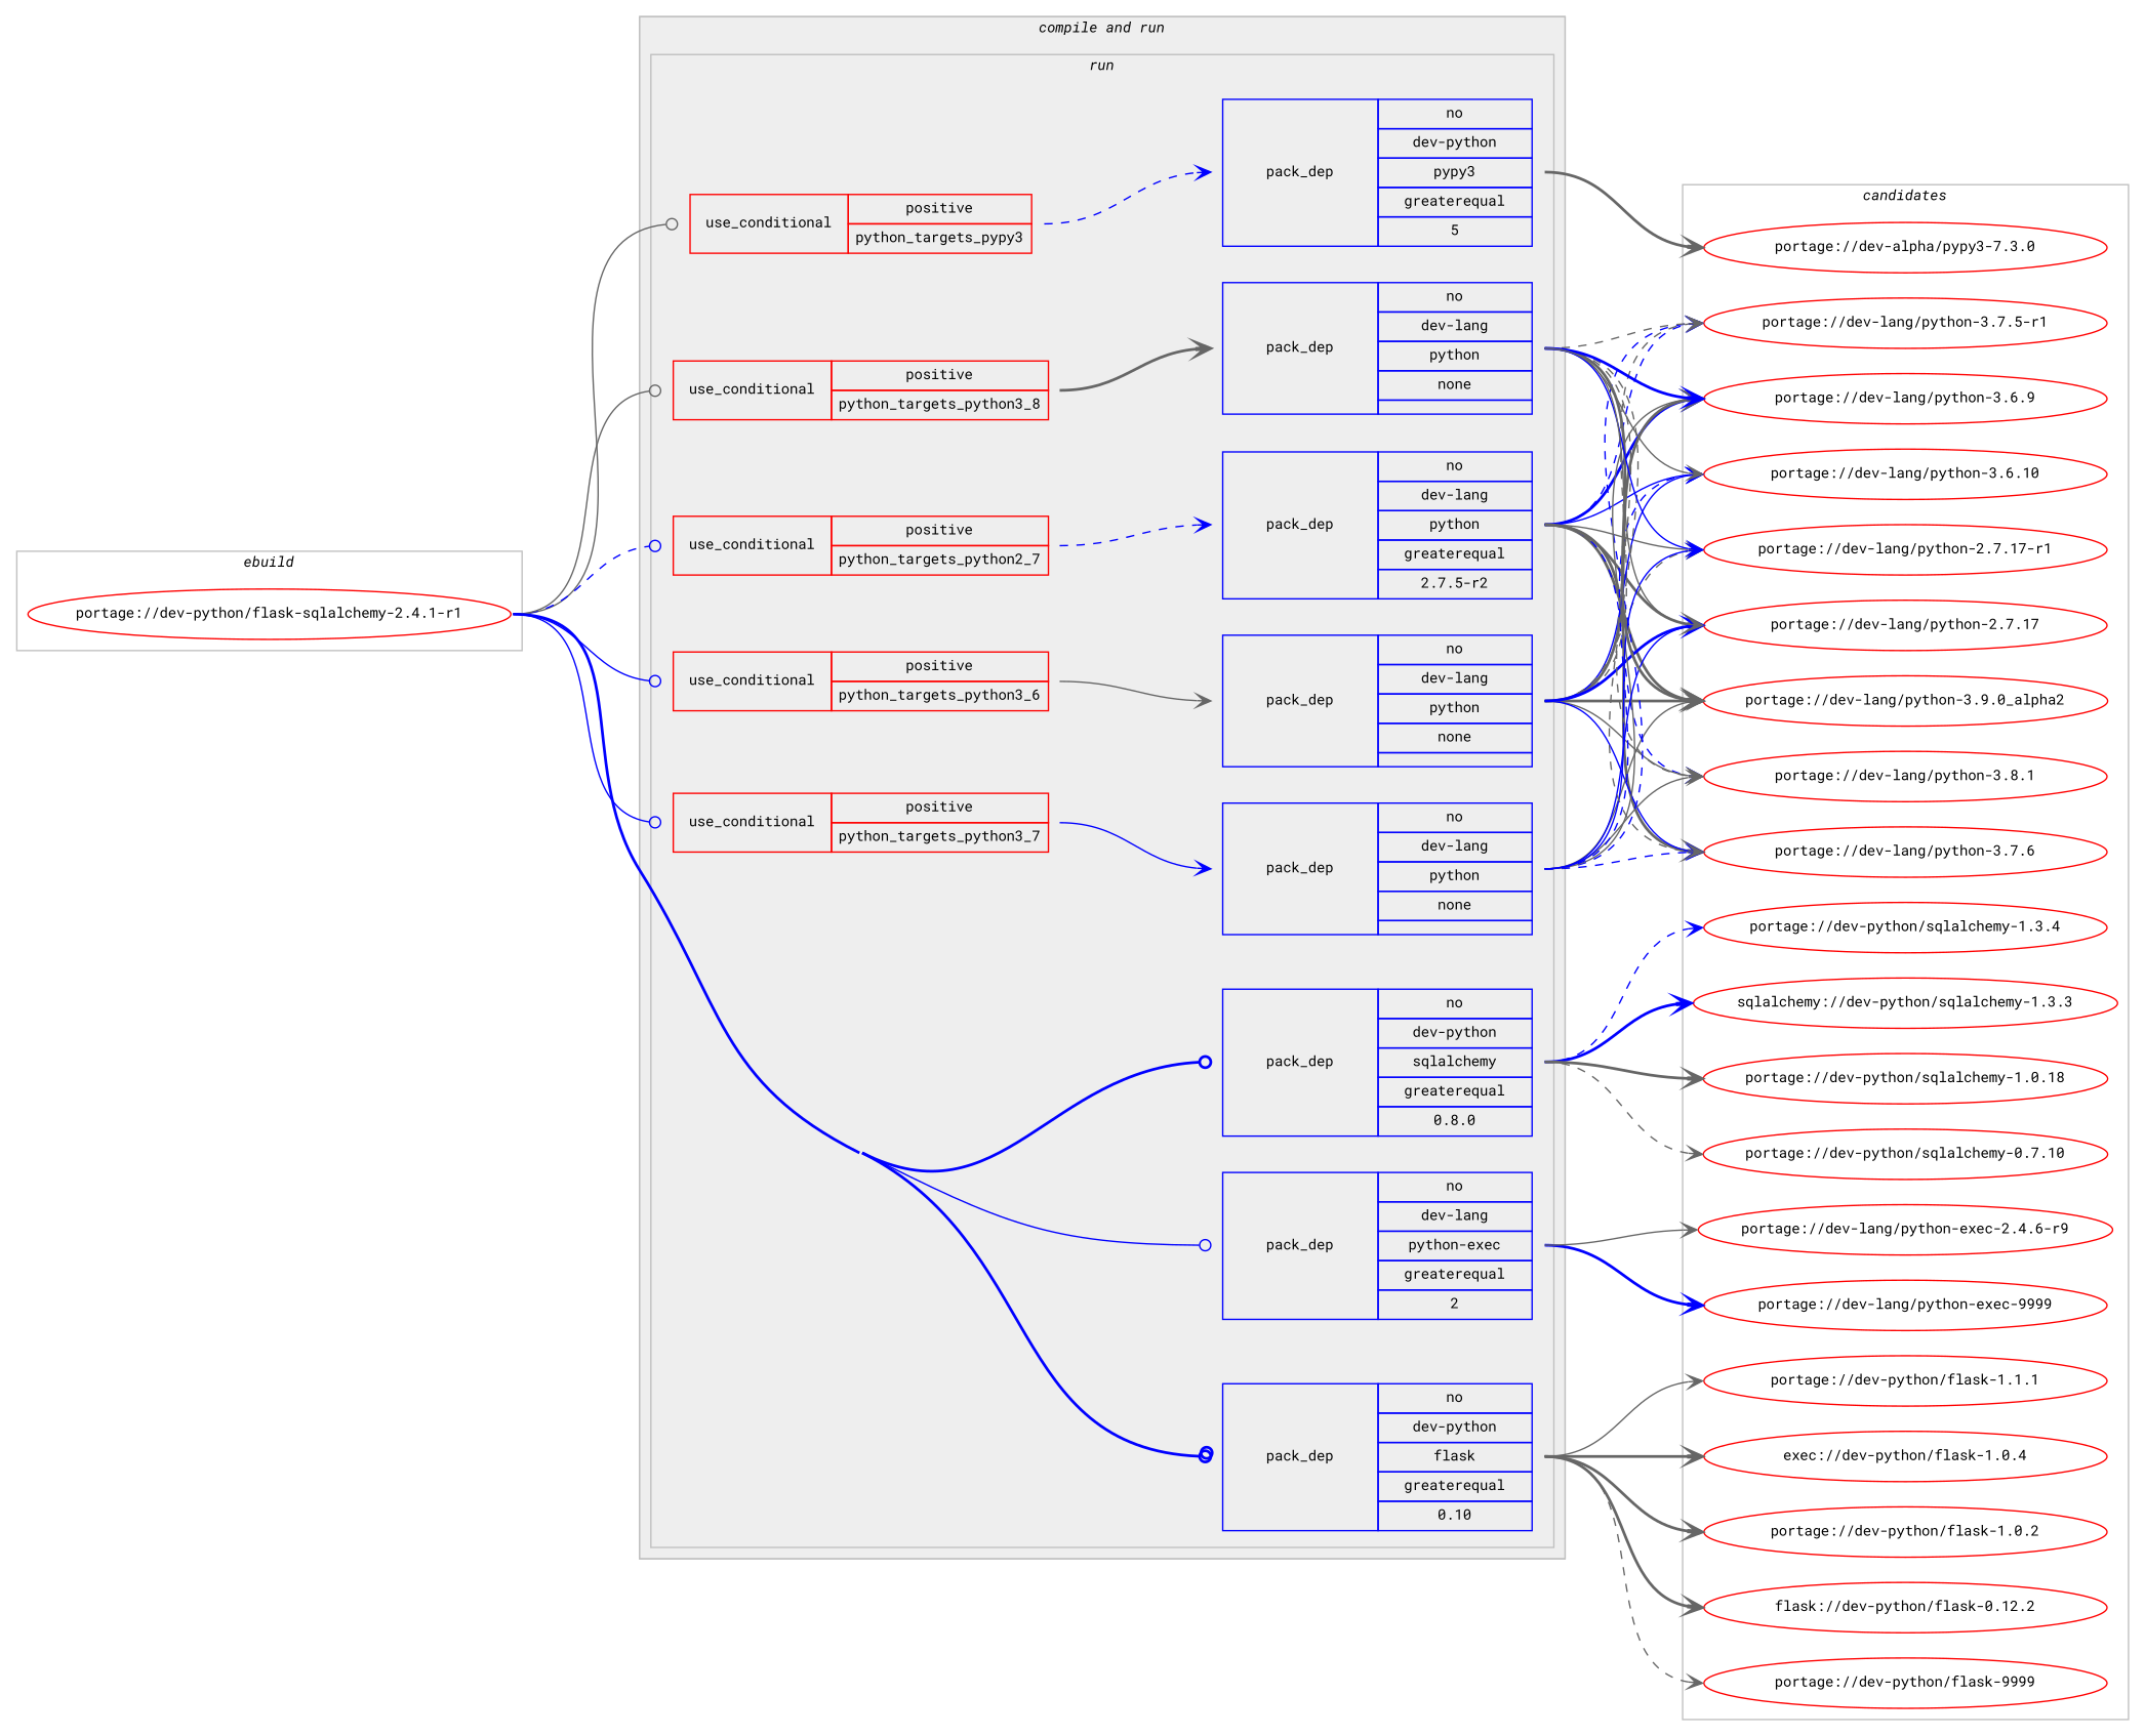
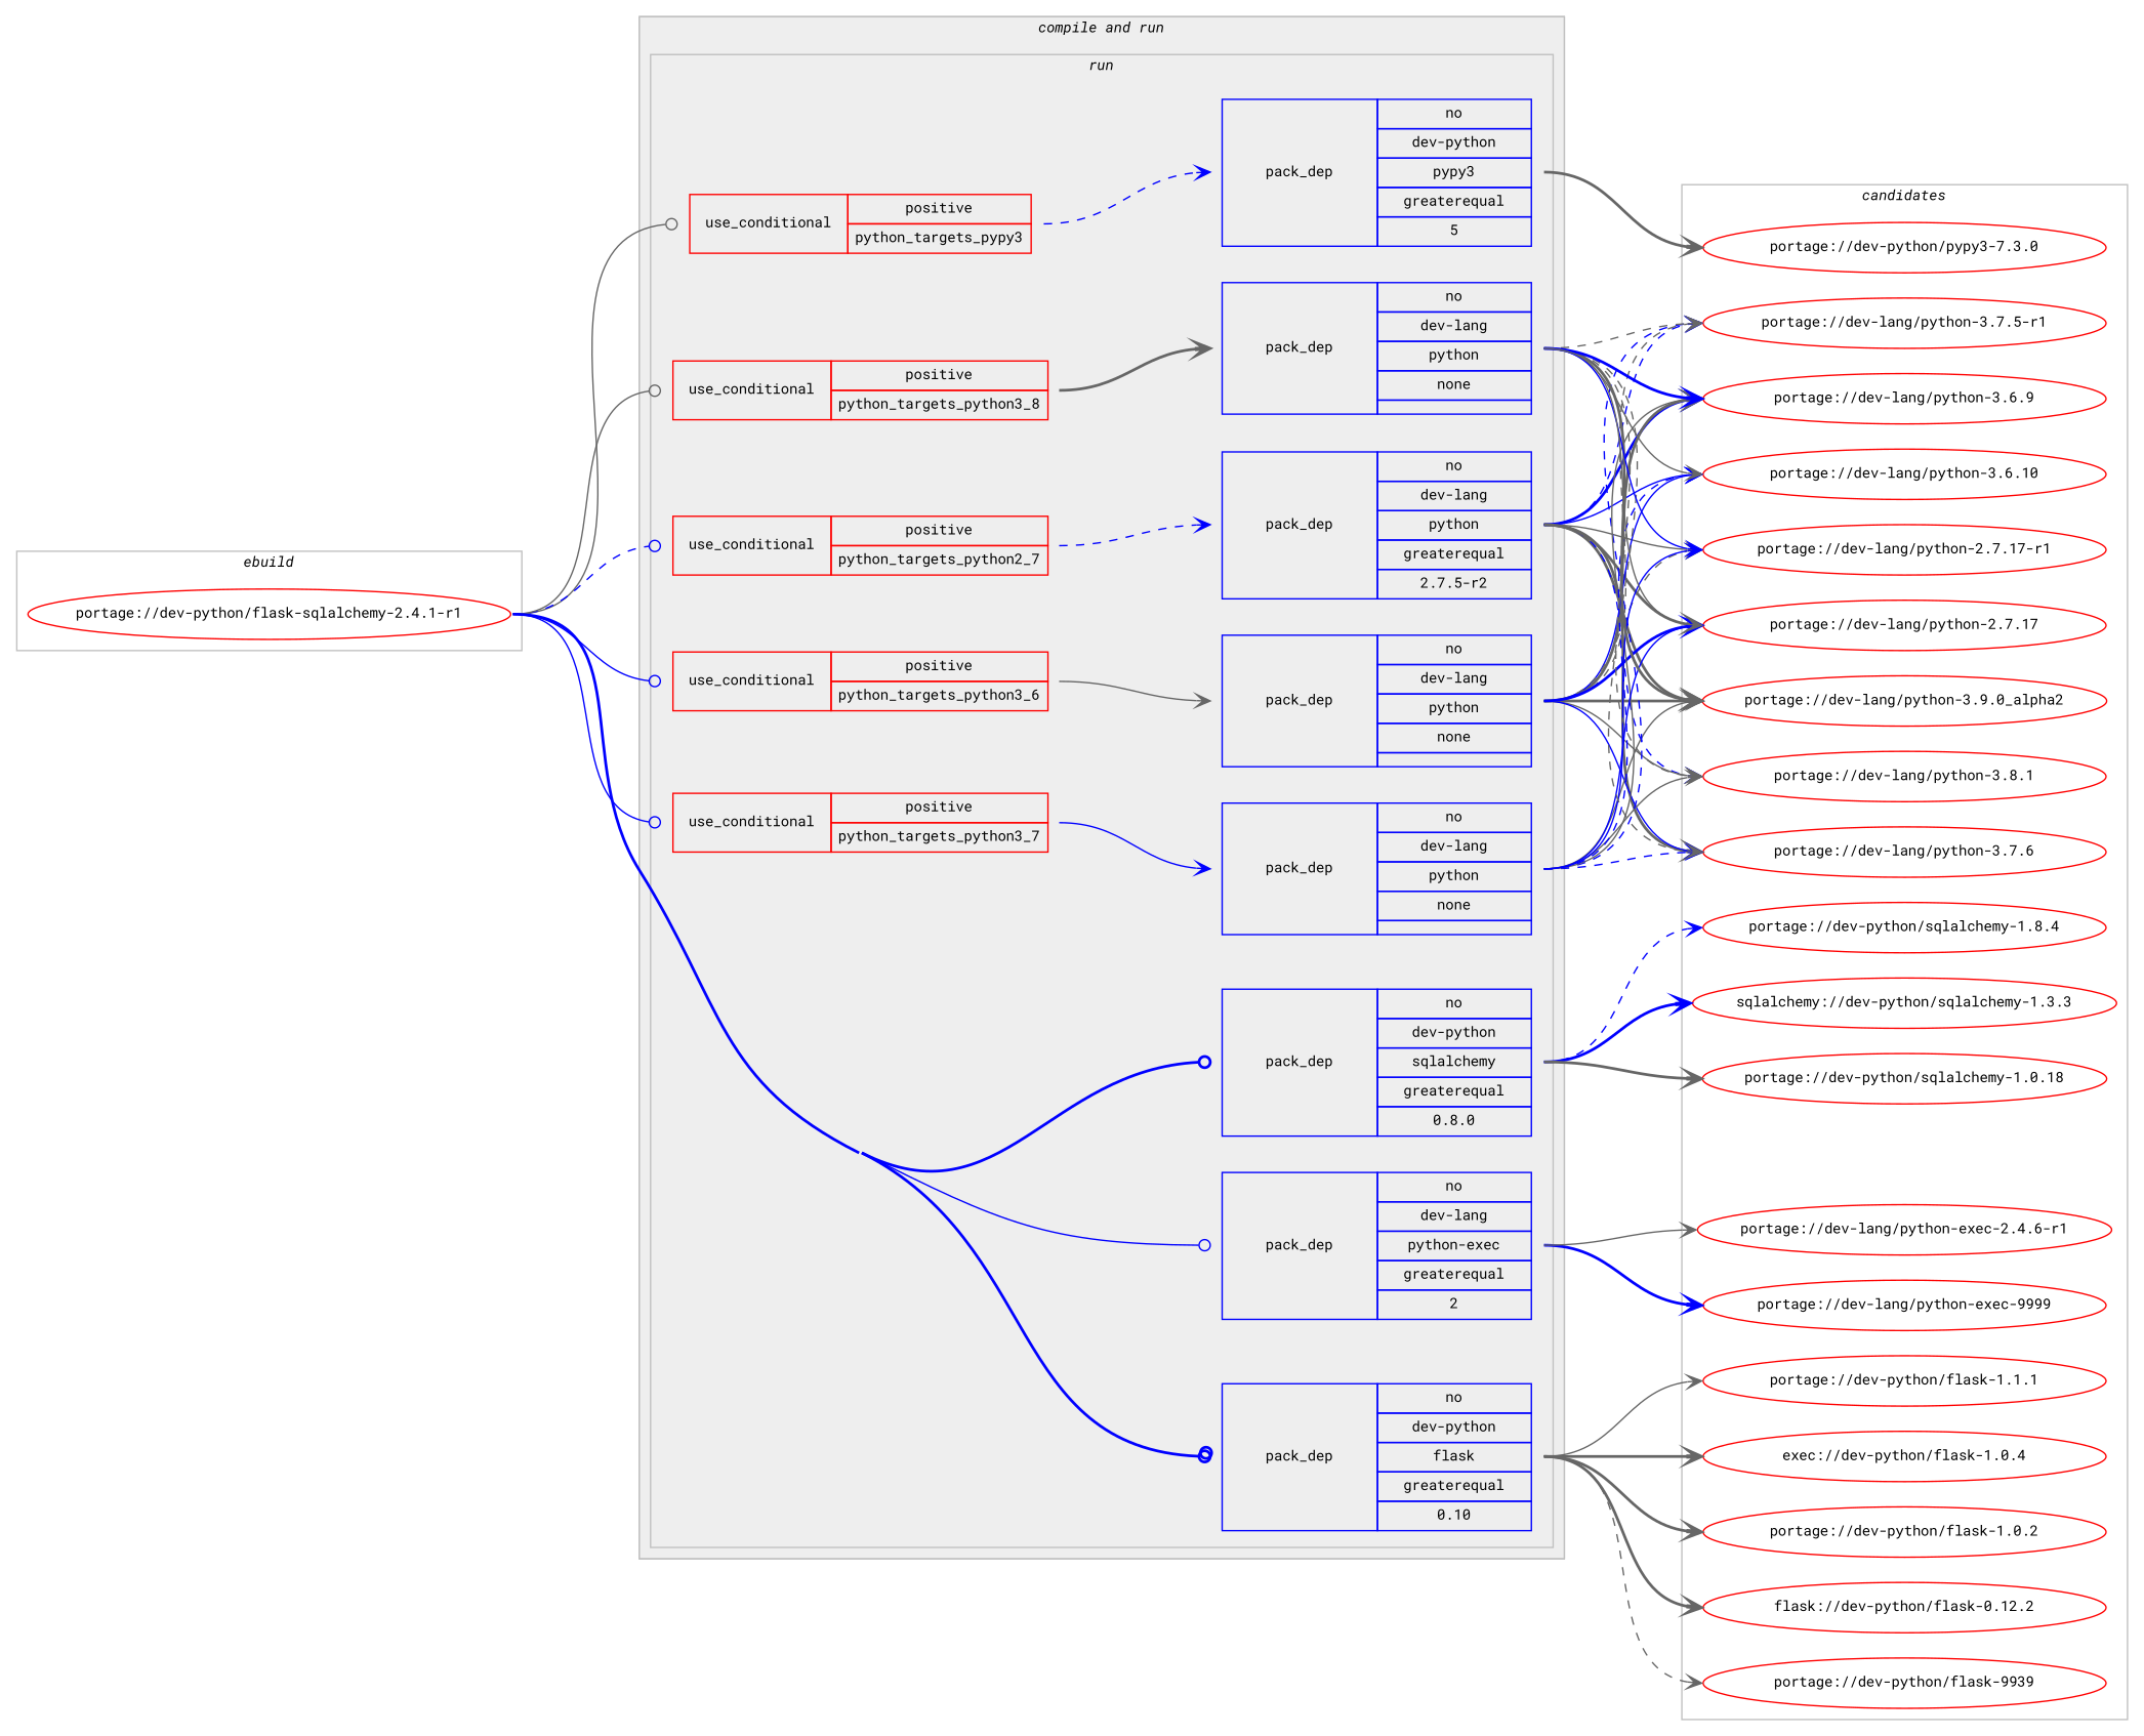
  digraph {
    compound=true
    concentrate=true
    fontname="Roboto Mono"
    fontsize=10
    newrank=true
    rankdir=LR
    ranksep=1.5
    node [color=red fontname="Roboto Mono" fontsize=10]
    edge [arrowhead=vee color=gray40 fontname="Roboto Mono" headport=w style=solid tailport=e weight=100]
    n1 [label="portage://dev-python/flask-sqlalchemy-2.4.1-r1" width=4]
    n2 [color=blue label=<<TABLE BORDER="0" CELLBORDER="1" CELLSPACING="0" CELLPADDING="4" WIDTH="220"><TR><TD ROWSPAN="6" CELLPADDING="30">pack_dep</TD></TR><TR><TD WIDTH="110">no</TD></TR><TR><TD>dev-python</TD></TR><TR><TD>pypy3</TD></TR><TR><TD>greaterequal</TD></TR><TR><TD>5</TD></TR></TABLE>> shape=none]
    n3 [label=<<TABLE BORDER="0" CELLBORDER="1" CELLSPACING="0" CELLPADDING="4"><TR><TD ROWSPAN="3" CELLPADDING="10">use_conditional</TD></TR><TR><TD>positive</TD></TR><TR><TD>python_targets_pypy3</TD></TR></TABLE>> shape=none]
    n4 [color=blue label=<<TABLE BORDER="0" CELLBORDER="1" CELLSPACING="0" CELLPADDING="4" WIDTH="220"><TR><TD ROWSPAN="6" CELLPADDING="30">pack_dep</TD></TR><TR><TD WIDTH="110">no</TD></TR><TR><TD>dev-lang</TD></TR><TR><TD>python</TD></TR><TR><TD>greaterequal</TD></TR><TR><TD>2.7.5-r2</TD></TR></TABLE>> shape=none]
    n5 [label=<<TABLE BORDER="0" CELLBORDER="1" CELLSPACING="0" CELLPADDING="4"><TR><TD ROWSPAN="3" CELLPADDING="10">use_conditional</TD></TR><TR><TD>positive</TD></TR><TR><TD>python_targets_python2_7</TD></TR></TABLE>> shape=none]
    n6 [color=blue label=<<TABLE BORDER="0" CELLBORDER="1" CELLSPACING="0" CELLPADDING="4" WIDTH="220"><TR><TD ROWSPAN="6" CELLPADDING="30">pack_dep</TD></TR><TR><TD WIDTH="110">no</TD></TR><TR><TD>dev-lang</TD></TR><TR><TD>python</TD></TR><TR><TD>none</TD></TR><TR><TD></TD></TR></TABLE>> shape=none]
    n7 [label=<<TABLE BORDER="0" CELLBORDER="1" CELLSPACING="0" CELLPADDING="4"><TR><TD ROWSPAN="3" CELLPADDING="10">use_conditional</TD></TR><TR><TD>positive</TD></TR><TR><TD>python_targets_python3_6</TD></TR></TABLE>> shape=none]
    n8 [color=blue label=<<TABLE BORDER="0" CELLBORDER="1" CELLSPACING="0" CELLPADDING="4" WIDTH="220"><TR><TD ROWSPAN="6" CELLPADDING="30">pack_dep</TD></TR><TR><TD WIDTH="110">no</TD></TR><TR><TD>dev-lang</TD></TR><TR><TD>python</TD></TR><TR><TD>none</TD></TR><TR><TD></TD></TR></TABLE>> shape=none]
    n9 [label=<<TABLE BORDER="0" CELLBORDER="1" CELLSPACING="0" CELLPADDING="4"><TR><TD ROWSPAN="3" CELLPADDING="10">use_conditional</TD></TR><TR><TD>positive</TD></TR><TR><TD>python_targets_python3_7</TD></TR></TABLE>> shape=none]
    n10 [color=blue label=<<TABLE BORDER="0" CELLBORDER="1" CELLSPACING="0" CELLPADDING="4" WIDTH="220"><TR><TD ROWSPAN="6" CELLPADDING="30">pack_dep</TD></TR><TR><TD WIDTH="110">no</TD></TR><TR><TD>dev-lang</TD></TR><TR><TD>python</TD></TR><TR><TD>none</TD></TR><TR><TD></TD></TR></TABLE>> shape=none]
    n11 [label=<<TABLE BORDER="0" CELLBORDER="1" CELLSPACING="0" CELLPADDING="4"><TR><TD ROWSPAN="3" CELLPADDING="10">use_conditional</TD></TR><TR><TD>positive</TD></TR><TR><TD>python_targets_python3_8</TD></TR></TABLE>> shape=none]
    n12 [color=blue label=<<TABLE BORDER="0" CELLBORDER="1" CELLSPACING="0" CELLPADDING="4" WIDTH="220"><TR><TD ROWSPAN="6" CELLPADDING="30">pack_dep</TD></TR><TR><TD WIDTH="110">no</TD></TR><TR><TD>dev-lang</TD></TR><TR><TD>python-exec</TD></TR><TR><TD>greaterequal</TD></TR><TR><TD>2</TD></TR></TABLE>> shape=none]
    n13 [color=blue label=<<TABLE BORDER="0" CELLBORDER="1" CELLSPACING="0" CELLPADDING="4" WIDTH="220"><TR><TD ROWSPAN="6" CELLPADDING="30">pack_dep</TD></TR><TR><TD WIDTH="110">no</TD></TR><TR><TD>dev-python</TD></TR><TR><TD>flask</TD></TR><TR><TD>greaterequal</TD></TR><TR><TD>0.10</TD></TR></TABLE>> shape=none]
    n14 [color=blue label=<<TABLE BORDER="0" CELLBORDER="1" CELLSPACING="0" CELLPADDING="4" WIDTH="220"><TR><TD ROWSPAN="6" CELLPADDING="30">pack_dep</TD></TR><TR><TD WIDTH="110">no</TD></TR><TR><TD>dev-python</TD></TR><TR><TD>sqlalchemy</TD></TR><TR><TD>greaterequal</TD></TR><TR><TD>0.8.0</TD></TR></TABLE>> shape=none]
-   n15 [label="portage://dev-alpha/pypy3-7.3.0" width=4]
+   n15 [label="portage://dev-python/pypy3-7.3.0" width=4]
    n16 [label="portage://dev-lang/python-3.9.0_alpha2" width=4]
    n17 [label="portage://dev-lang/python-3.8.1" width=4]
    n18 [label="portage://dev-lang/python-3.7.6" width=4]
    n19 [label="portage://dev-lang/python-3.7.5-r1" width=4]
    n20 [label="portage://dev-lang/python-3.6.9" width=4]
    n21 [label="portage://dev-lang/python-3.6.10" width=4]
    n22 [label="portage://dev-lang/python-2.7.17-r1" width=4]
    n23 [label="portage://dev-lang/python-2.7.17" width=4]
    n24 [label="portage://dev-lang/python-exec-9999" width=4]
-   n25 [label="portage://dev-lang/python-exec-2.4.6-r9" width=4]
-   n26 [label="portage://dev-python/flask-9999" width=4]
+   n25 [label="portage://dev-lang/python-exec-2.4.6-r1" width=4]
+   n26 [label="portage://dev-python/flask-9939" width=4]
    n27 [label="portage://dev-python/flask-1.1.1" width=4]
    n28 [label="exec://dev-python/flask-1.0.4" width=4]
    n29 [label="portage://dev-python/flask-1.0.2" width=4]
    n30 [label="flask://dev-python/flask-0.12.2" width=4]
-   n31 [label="portage://dev-python/sqlalchemy-1.3.4" width=4]
+   n31 [label="portage://dev-python/sqlalchemy-1.8.4" width=4]
    n32 [label="sqlalchemy://dev-python/sqlalchemy-1.3.3" width=4]
    n33 [label="portage://dev-python/sqlalchemy-1.0.18" width=4]
-   n34 [label="portage://dev-python/sqlalchemy-0.7.10" width=4]
    subgraph cluster_1 {
      color=gray
      label=<<i>ebuild</i>>
      rank=same
      n1
    }
    subgraph cluster_2 {
      color=gray
      label=<<i>dependencies</i>>
      subgraph cluster_3 {
        color=gray
        fillcolor="#eeeeee"
        label=<<i>compile</i>>
        style=filled
      }
      subgraph cluster_4 {
        color=gray
        fillcolor="#eeeeee"
        label=<<i>compile and run</i>>
        style=filled
      }
      subgraph cluster_5 {
        color=gray
        fillcolor="#eeeeee"
        label=<<i>run</i>>
        style=filled
        subgraph sub_6 {
          color=gray
          fillcolor="#eeeeee"
          label=<<i>run</i>>
          style=filled
          n3
          subgraph sub_7 {
            color=gray
            fillcolor="#eeeeee"
            label=<<i>run</i>>
            style=filled
            n2
          }
        }
        subgraph sub_8 {
          color=gray
          fillcolor="#eeeeee"
          label=<<i>run</i>>
          style=filled
          n5
          subgraph sub_9 {
            color=gray
            fillcolor="#eeeeee"
            label=<<i>run</i>>
            style=filled
            n4
          }
        }
        subgraph sub_10 {
          color=gray
          fillcolor="#eeeeee"
          label=<<i>run</i>>
          style=filled
          n7
          subgraph sub_11 {
            color=gray
            fillcolor="#eeeeee"
            label=<<i>run</i>>
            style=filled
            n6
          }
        }
        subgraph sub_12 {
          color=gray
          fillcolor="#eeeeee"
          label=<<i>run</i>>
          style=filled
          n9
          subgraph sub_13 {
            color=gray
            fillcolor="#eeeeee"
            label=<<i>run</i>>
            style=filled
            n8
          }
        }
        subgraph sub_14 {
          color=gray
          fillcolor="#eeeeee"
          label=<<i>run</i>>
          style=filled
          n11
          subgraph sub_15 {
            color=gray
            fillcolor="#eeeeee"
            label=<<i>run</i>>
            style=filled
            n10
          }
        }
        subgraph sub_16 {
          color=gray
          fillcolor="#eeeeee"
          label=<<i>run</i>>
          style=filled
          n12
        }
        subgraph sub_17 {
          color=gray
          fillcolor="#eeeeee"
          label=<<i>run</i>>
          style=filled
          n13
        }
        subgraph sub_18 {
          color=gray
          fillcolor="#eeeeee"
          label=<<i>run</i>>
          style=filled
          n14
        }
      }
    }
    subgraph cluster_19 {
      color=gray
      label=<<i>candidates</i>>
      rank=same
      subgraph sub_20 {
        color=black
        label=<<i>candidates</i>>
        nodesep=1
        rank=same
        n15
      }
      subgraph sub_21 {
        color=black
        label=<<i>candidates</i>>
        nodesep=1
        rank=same
        n16
        n17
        n18
        n19
        n20
        n21
        n22
        n23
      }
      subgraph sub_22 {
        color=black
        label=<<i>candidates</i>>
        nodesep=1
        rank=same
        n16
        n17
        n18
        n19
        n20
        n21
        n22
        n23
      }
      subgraph sub_23 {
        color=black
        label=<<i>candidates</i>>
        nodesep=1
        rank=same
        n16
        n17
        n18
        n19
        n20
        n21
        n22
        n23
      }
      subgraph sub_24 {
        color=black
        label=<<i>candidates</i>>
        nodesep=1
        rank=same
        n16
        n17
        n18
        n19
        n20
        n21
        n22
        n23
      }
      subgraph sub_25 {
        color=black
        label=<<i>candidates</i>>
        nodesep=1
        rank=same
        n24
        n25
      }
      subgraph sub_26 {
        color=black
        label=<<i>candidates</i>>
        nodesep=1
        rank=same
        n26
        n27
        n28
        n29
        n30
      }
      subgraph sub_27 {
        color=black
        label=<<i>candidates</i>>
        nodesep=1
        rank=same
        n31
        n32
        n33
-       n34
      }
    }
    n1 -> n3 [arrowhead=odot weight=20]
    n1 -> n5 [arrowhead=odot color=blue style=dashed weight=20]
    n1 -> n7 [arrowhead=odot color=blue weight=20]
    n1 -> n9 [arrowhead=odot color=blue weight=20]
    n1 -> n11 [arrowhead=odot weight=20]
    n1 -> n12 [arrowhead=odot color=blue weight=20]
    n1 -> n13 [arrowhead=odot color=blue style=bold weight=20]
    n1 -> n14 [arrowhead=odot color=blue style=bold weight=20]
    n2 -> n15 [style=bold]
    n3 -> n2 [color=blue style=dashed weight=20]
    n4 -> n16 [style=bold]
    n4 -> n17 [color=blue style=dashed]
    n4 -> n18 [style=bold]
    n4 -> n19 [color=blue style=dashed]
    n4 -> n20 [color=blue style=bold]
    n4 -> n21 [color=blue]
    n4 -> n22
    n4 -> n23 [style=bold]
    n5 -> n4 [color=blue style=dashed weight=20]
    n6 -> n16 [style=bold]
    n6 -> n17
    n6 -> n18 [color=blue]
    n6 -> n19 [style=dashed]
    n6 -> n20 [style=bold]
    n6 -> n21 [color=blue]
    n6 -> n22 [style=dashed]
    n6 -> n23 [color=blue style=bold]
    n7 -> n6 [weight=20]
    n8 -> n16
    n8 -> n17
    n8 -> n18 [color=blue style=dashed]
    n8 -> n19 [color=blue style=dashed]
    n8 -> n20
    n8 -> n21 [color=blue style=dashed]
    n8 -> n22 [color=blue]
    n8 -> n23 [color=blue]
    n9 -> n8 [color=blue weight=20]
    n10 -> n16 [style=bold]
    n10 -> n17 [style=dashed]
    n10 -> n18 [style=dashed]
    n10 -> n19 [style=dashed]
    n10 -> n20 [color=blue style=bold]
    n10 -> n21
    n10 -> n22 [color=blue]
    n10 -> n23
    n11 -> n10 [style=bold weight=20]
    n12 -> n24 [color=blue style=bold]
    n12 -> n25
    n13 -> n26 [style=dashed]
    n13 -> n27
    n13 -> n28 [style=bold]
    n13 -> n29 [style=bold]
    n13 -> n30 [style=bold]
    n14 -> n31 [color=blue style=dashed]
    n14 -> n32 [color=blue style=bold]
    n14 -> n33 [style=bold]
-   n14 -> n34 [style=dashed]
  }
